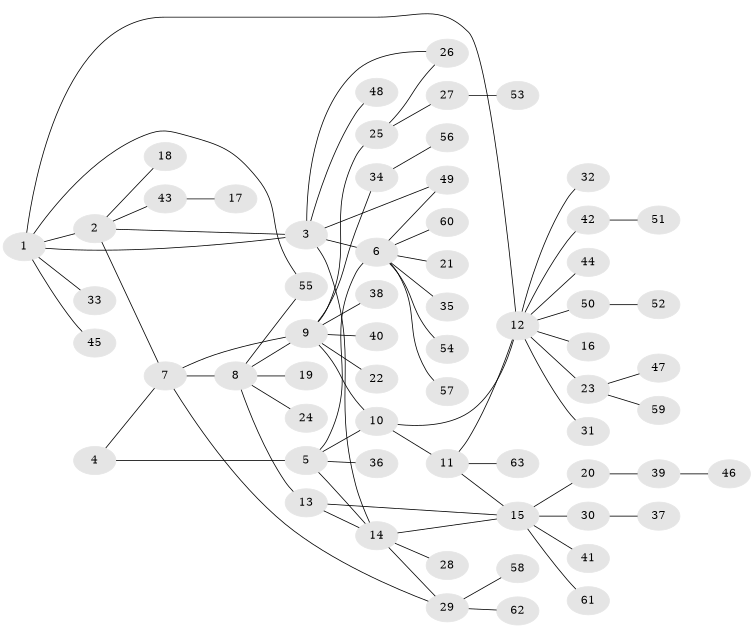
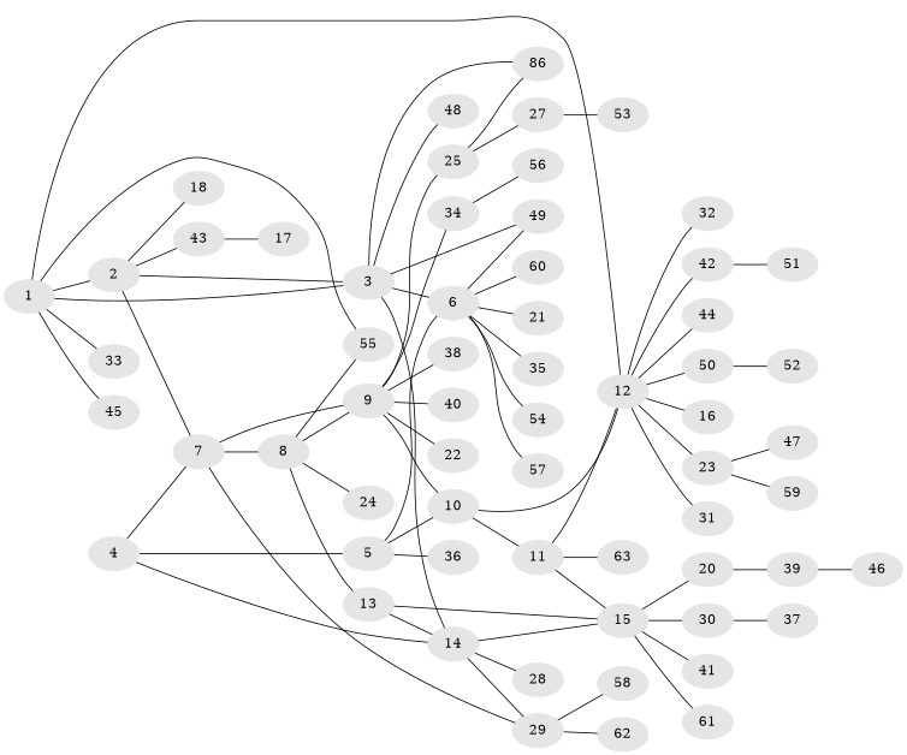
  graph {
    rankdir=LR
    node [color=gray90 style=filled]
    1
    2
    3
    12
    33
    45
    55
    7
    18
    43
    6
    14
-   26
+   26 [label=86]
    48
    49
    16
    23
    31
    32
    42
    44
    50
    8
    9
    29
    17
    21
    35
    54
    57
    60
    15
    28
    4
    5
    10
    36
    11
    13
-   19
    24
    22
    25
    34
    38
    40
    58
    62
    27
    56
    63
    20
    30
    41
    61
    47
    59
    51
    52
    39
    37
    46
    53
    1 -- 2
    1 -- 3
    1 -- 12
    1 -- 33
    1 -- 45
    1 -- 55
    2 -- 3
    2 -- 7
    2 -- 18
    2 -- 43
    3 -- 6
    3 -- 14
    3 -- 26
    3 -- 48
    3 -- 49
    12 -- 16
    12 -- 23
    12 -- 31
    12 -- 32
    12 -- 42
    12 -- 44
    12 -- 50
    7 -- 8
    7 -- 9
    7 -- 29
    43 -- 17
    6 -- 49
    6 -- 21
    6 -- 35
    6 -- 54
    6 -- 57
    6 -- 60
    14 -- 29
    14 -- 15
    14 -- 28
    23 -- 47
    23 -- 59
    42 -- 51
    50 -- 52
    8 -- 55
    8 -- 9
    8 -- 13
-   8 -- 19
    8 -- 24
    9 -- 10
    9 -- 22
    9 -- 25
    9 -- 34
    9 -- 38
    9 -- 40
    29 -- 58
    29 -- 62
    15 -- 20
    15 -- 30
    15 -- 41
    15 -- 61
    4 -- 7
-   5 -- 14
+   4 -- 14
    4 -- 5
    5 -- 6
    5 -- 10
    5 -- 36
    10 -- 12
    10 -- 11
    11 -- 12
    11 -- 15
    11 -- 63
    13 -- 14
    13 -- 15
    25 -- 26
    25 -- 27
    34 -- 56
    27 -- 53
    20 -- 39
    30 -- 37
    39 -- 46
  }
